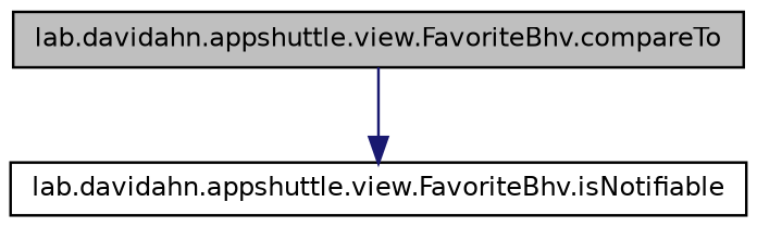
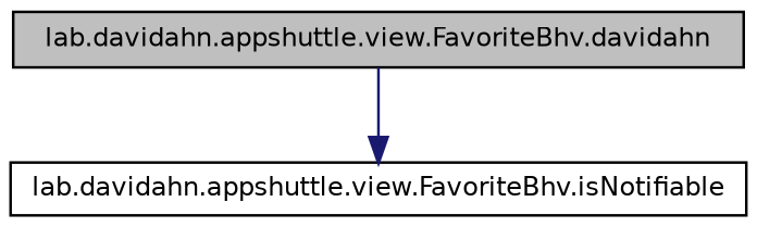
  digraph {
    rankdir=TB
    node [color=black fontname=Helvetica fontsize=10 shape=record style=filled]
-   n1 [fillcolor=grey75 fontcolor=black height=0.2 label="lab.davidahn.appshuttle.view.FavoriteBhv.compareTo" width=0.4]
+   n1 [fillcolor=grey75 fontcolor=black height=0.2 label="lab.davidahn.appshuttle.view.FavoriteBhv.davidahn" width=0.4]
    n2 [fillcolor=white height=0.2 label="lab.davidahn.appshuttle.view.FavoriteBhv.isNotifiable" width=0.4]
    n1 -> n2 [color=midnightblue fontname=Helvetica fontsize=10 labelfontname=Helvetica labelfontsize=10 style=solid]
  }
